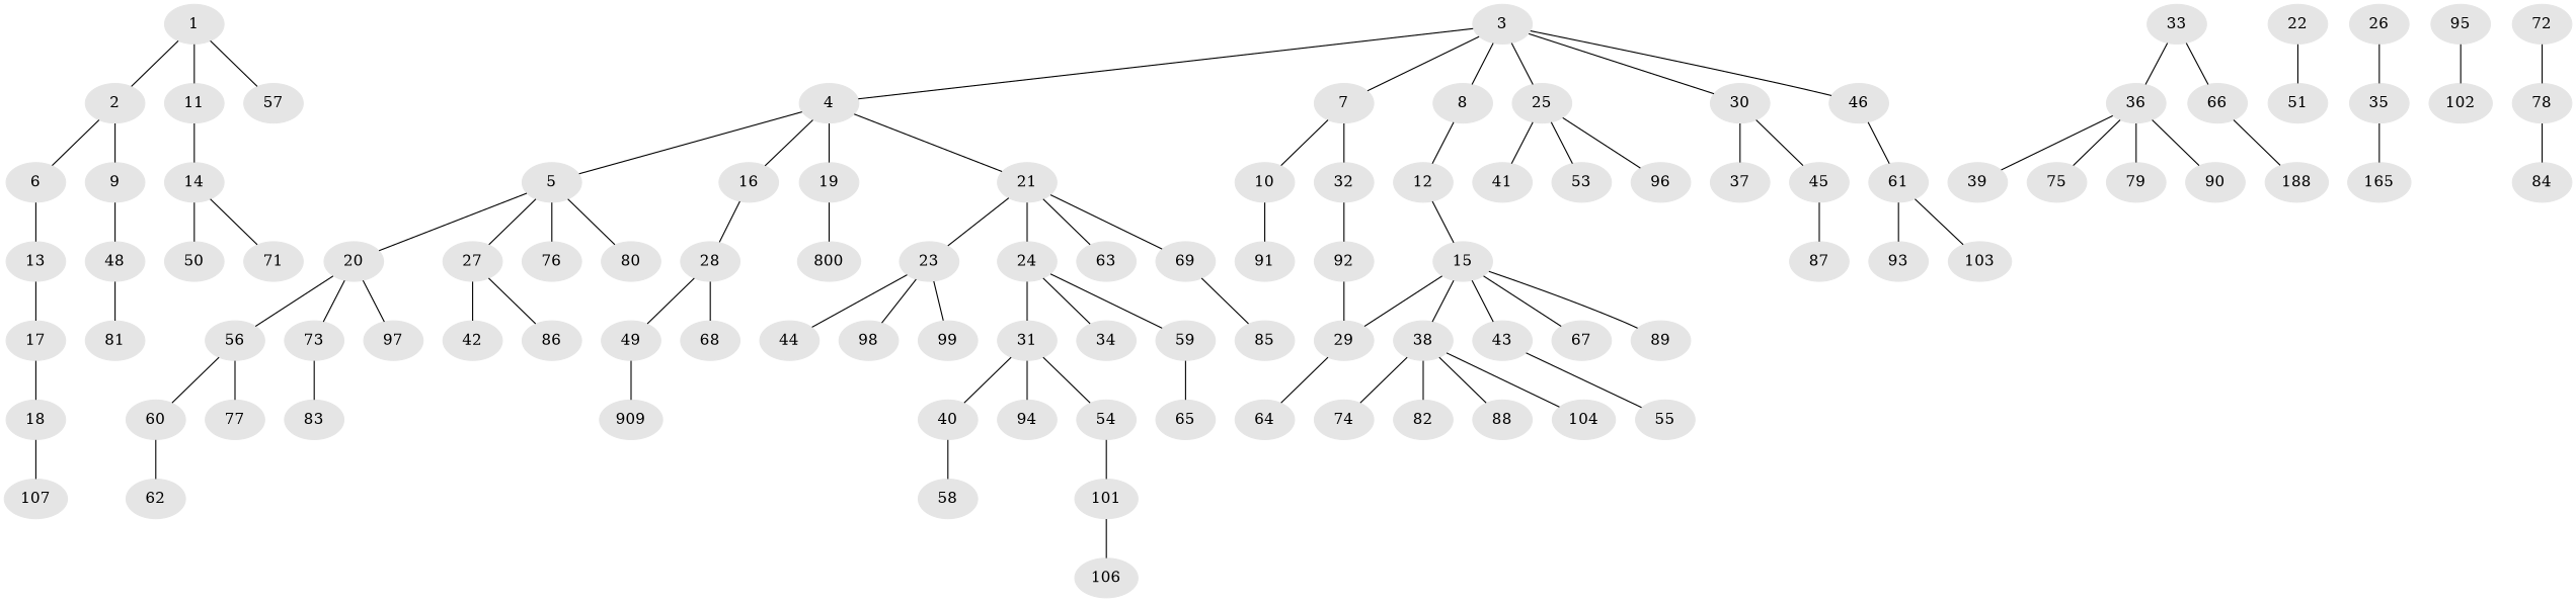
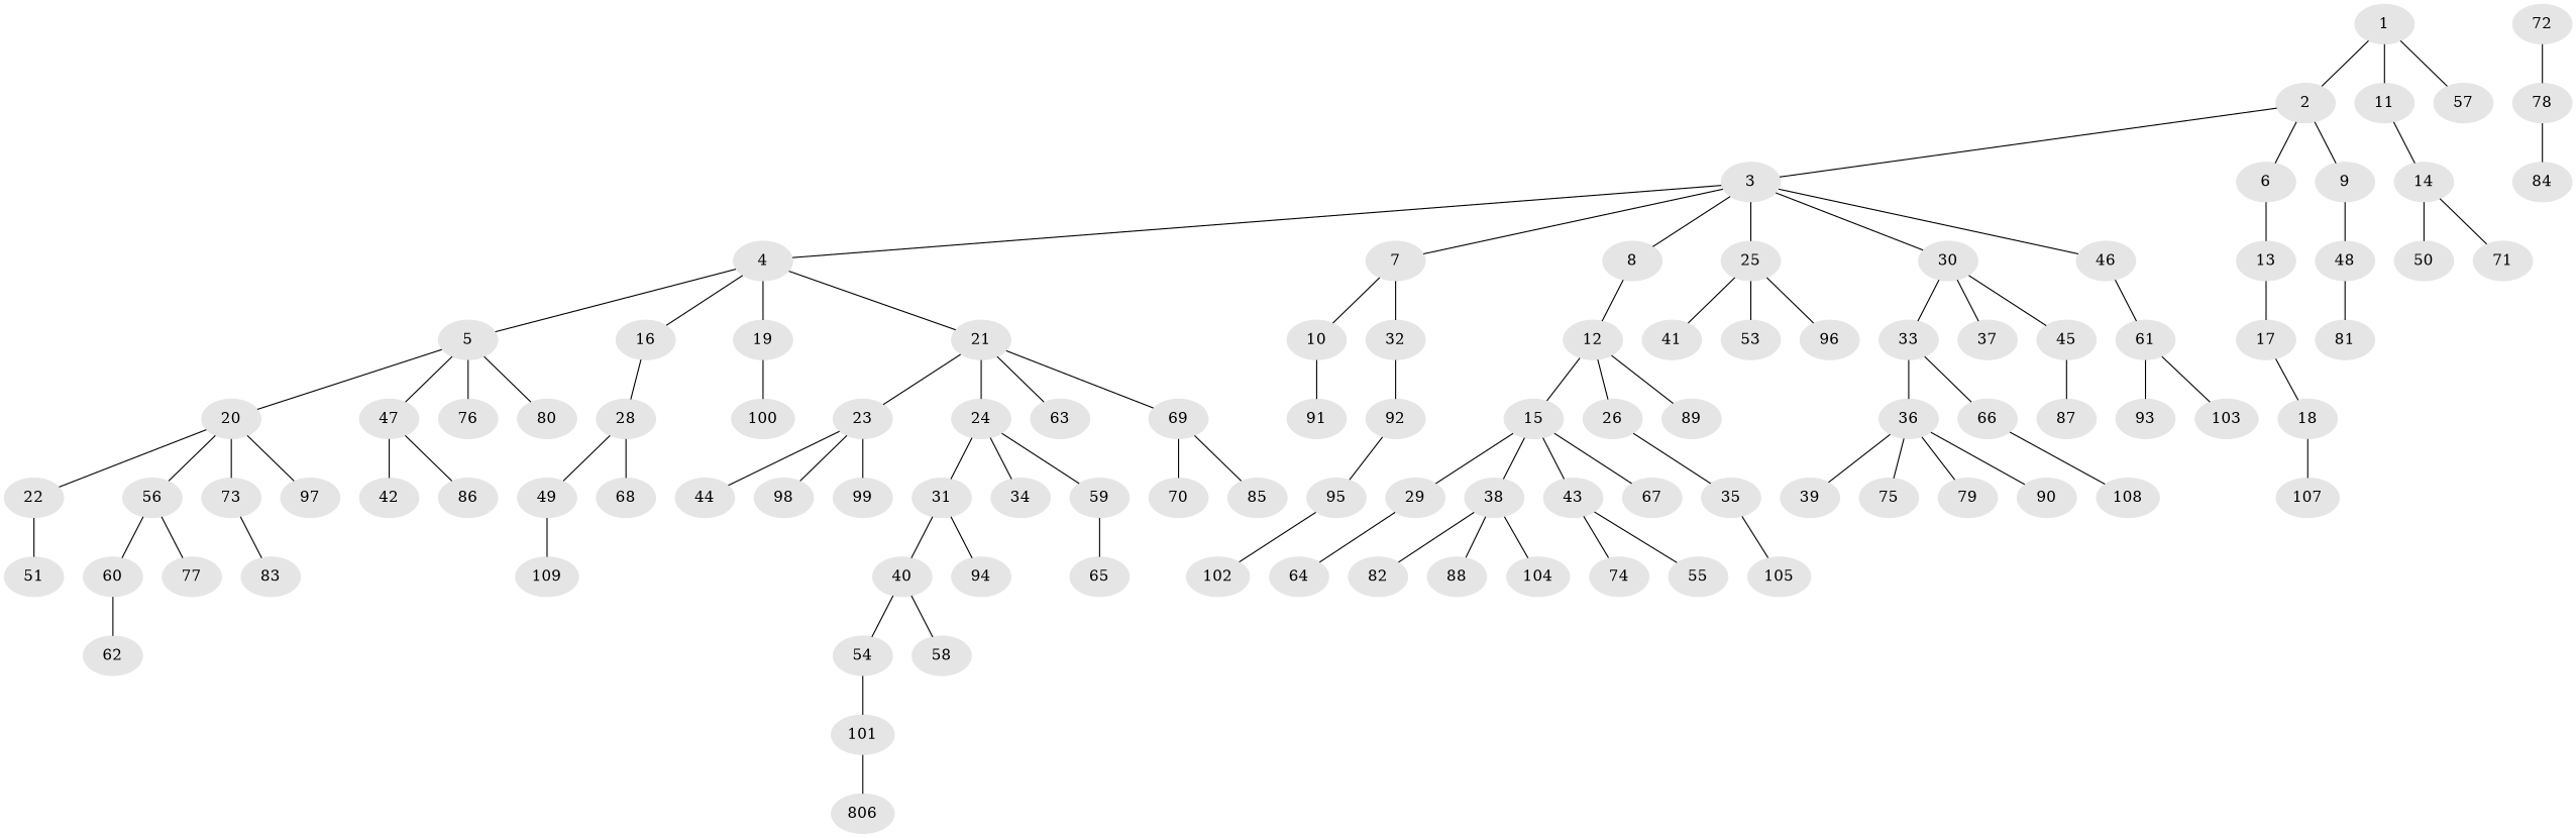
  graph {
    node [color=gray90 style=filled]
    1
    2
    11
    57
    3
    6
    9
    14
    4
    7
    8
    25
    30
    46
    13
    48
    5
    16
    19
    21
    10
    32
    12
    41
    53
    96
    33
    37
    45
    61
    20
-   27
+   27 [label=47]
    76
    80
    28
-   100 [label=800]
+   100
    23
    24
    63
    69
    22
    56
    73
    97
    42
    86
    17
    91
    92
    15
    26
    81
    50
    71
    29
    38
    43
    67
    89
    35
    18
    64
    74
    82
    88
    104
    55
    49
    68
    107
    51
    60
    77
    83
    44
    98
    99
    31
    34
    59
+   70
    85
    40
    94
    65
-   105 [label=165]
-   109 [label=909]
+   105
+   109
    36
    66
    87
    54
    58
    95
    39
    75
    79
    90
-   108 [label=188]
+   108
    101
    93
    103
    72
    78
-   106
+   106 [label=806]
    62
    84
    102
    1 -- 2
    1 -- 11
    1 -- 57
+   2 -- 3
    2 -- 6
    2 -- 9
    11 -- 14
    3 -- 4
    3 -- 7
    3 -- 8
    3 -- 25
    3 -- 30
    3 -- 46
    6 -- 13
    9 -- 48
    14 -- 50
    14 -- 71
    4 -- 5
    4 -- 16
    4 -- 19
    4 -- 21
    7 -- 10
    7 -- 32
    8 -- 12
    25 -- 41
    25 -- 53
    25 -- 96
+   30 -- 33
    30 -- 37
    30 -- 45
    46 -- 61
    13 -- 17
    48 -- 81
    5 -- 20
    5 -- 27
    5 -- 76
    5 -- 80
    16 -- 28
    19 -- 100
    21 -- 23
    21 -- 24
    21 -- 63
    21 -- 69
    10 -- 91
    32 -- 92
    12 -- 15
+   12 -- 26
    33 -- 36
    33 -- 66
    45 -- 87
    61 -- 93
    61 -- 103
+   20 -- 22
    20 -- 56
    20 -- 73
    20 -- 97
    27 -- 42
    27 -- 86
    28 -- 49
    28 -- 68
    23 -- 44
    23 -- 98
    23 -- 99
    24 -- 31
    24 -- 34
    24 -- 59
+   69 -- 70
    69 -- 85
    22 -- 51
    56 -- 60
    56 -- 77
    73 -- 83
    17 -- 18
-   92 -- 29
+   92 -- 95
    15 -- 29
    15 -- 38
    15 -- 43
    15 -- 67
-   15 -- 89
+   12 -- 89
    26 -- 35
    29 -- 64
-   38 -- 74
+   43 -- 74
    38 -- 82
    38 -- 88
    38 -- 104
    43 -- 55
    35 -- 105
    18 -- 107
    49 -- 109
    60 -- 62
    31 -- 40
    31 -- 94
    59 -- 65
-   31 -- 54
+   40 -- 54
    40 -- 58
    36 -- 39
    36 -- 75
    36 -- 79
    36 -- 90
    66 -- 108
    54 -- 101
    95 -- 102
    101 -- 106
    72 -- 78
    78 -- 84
  }
